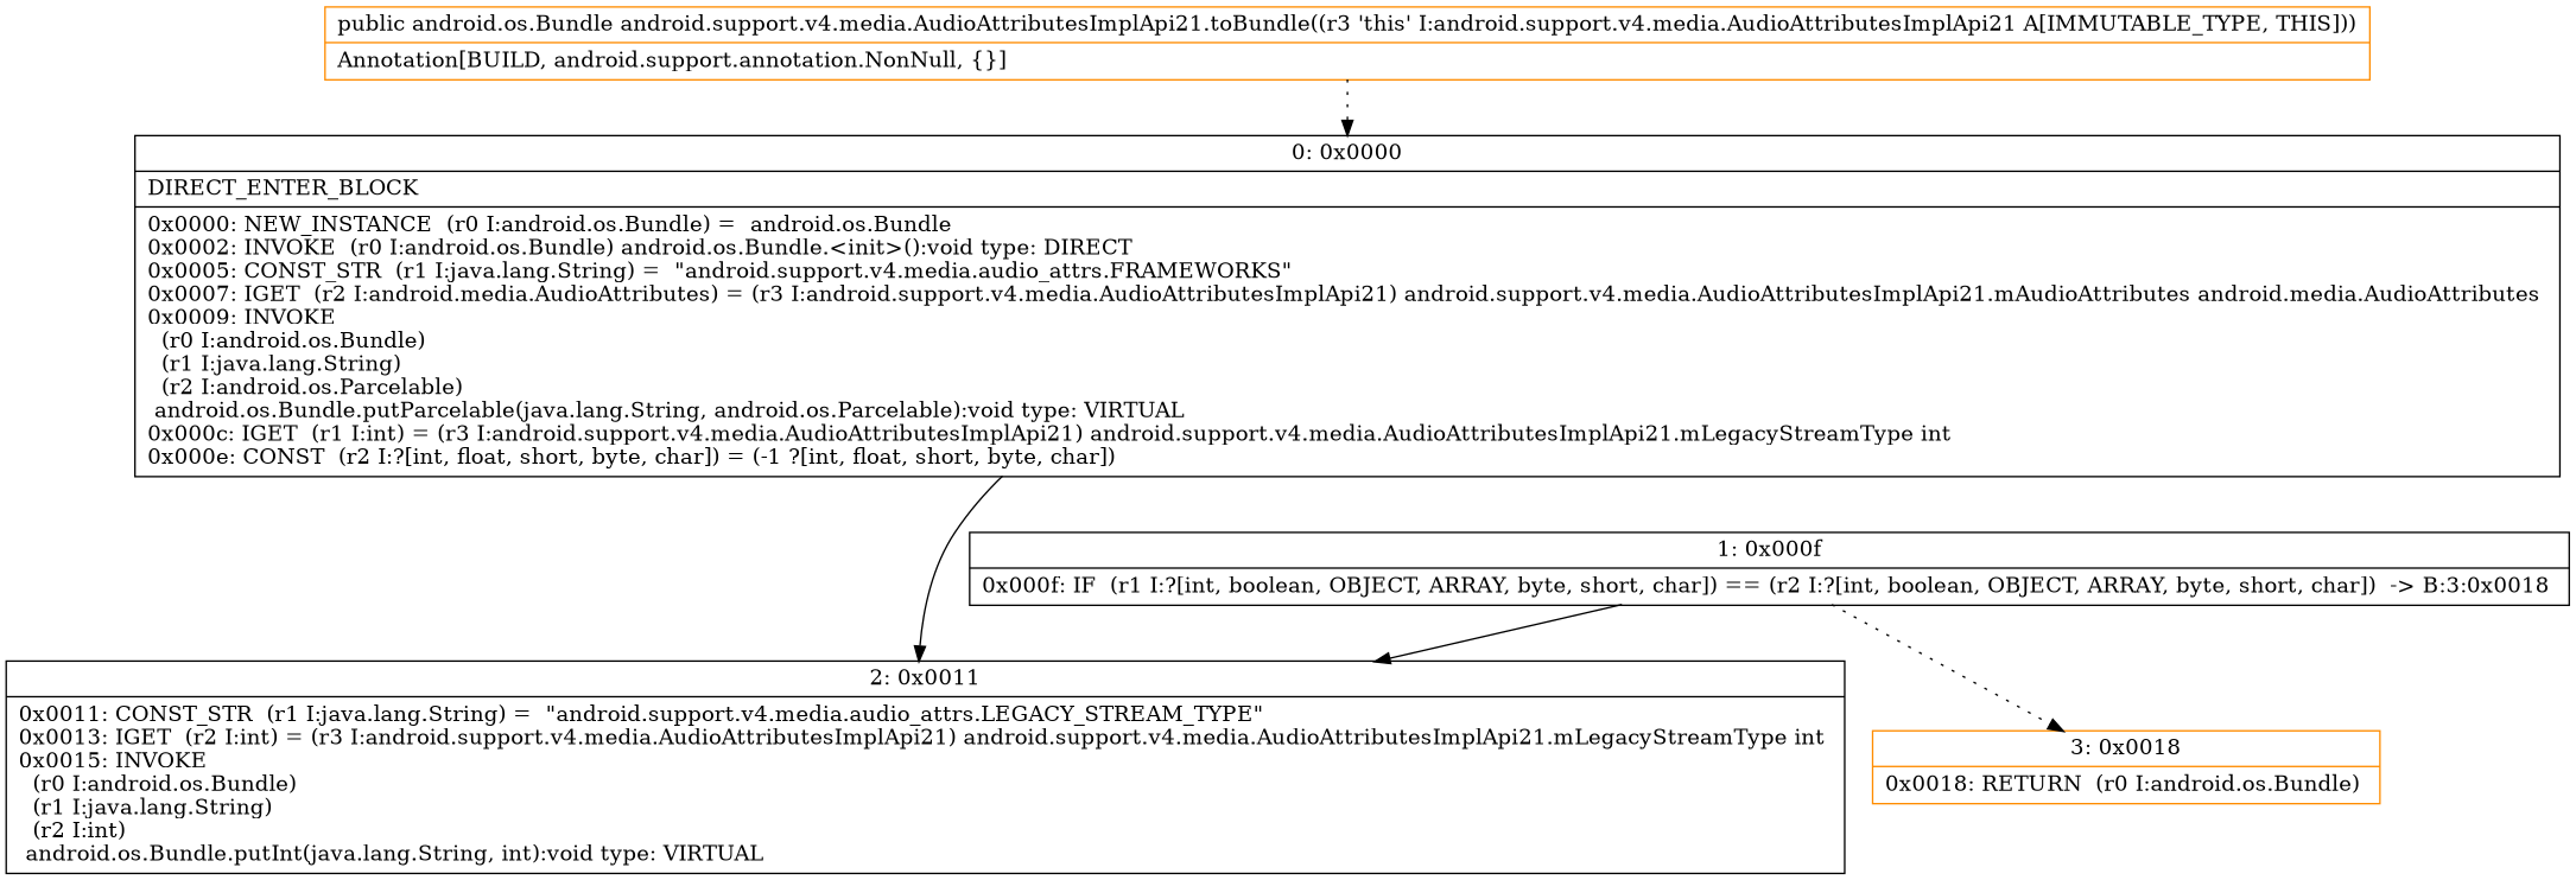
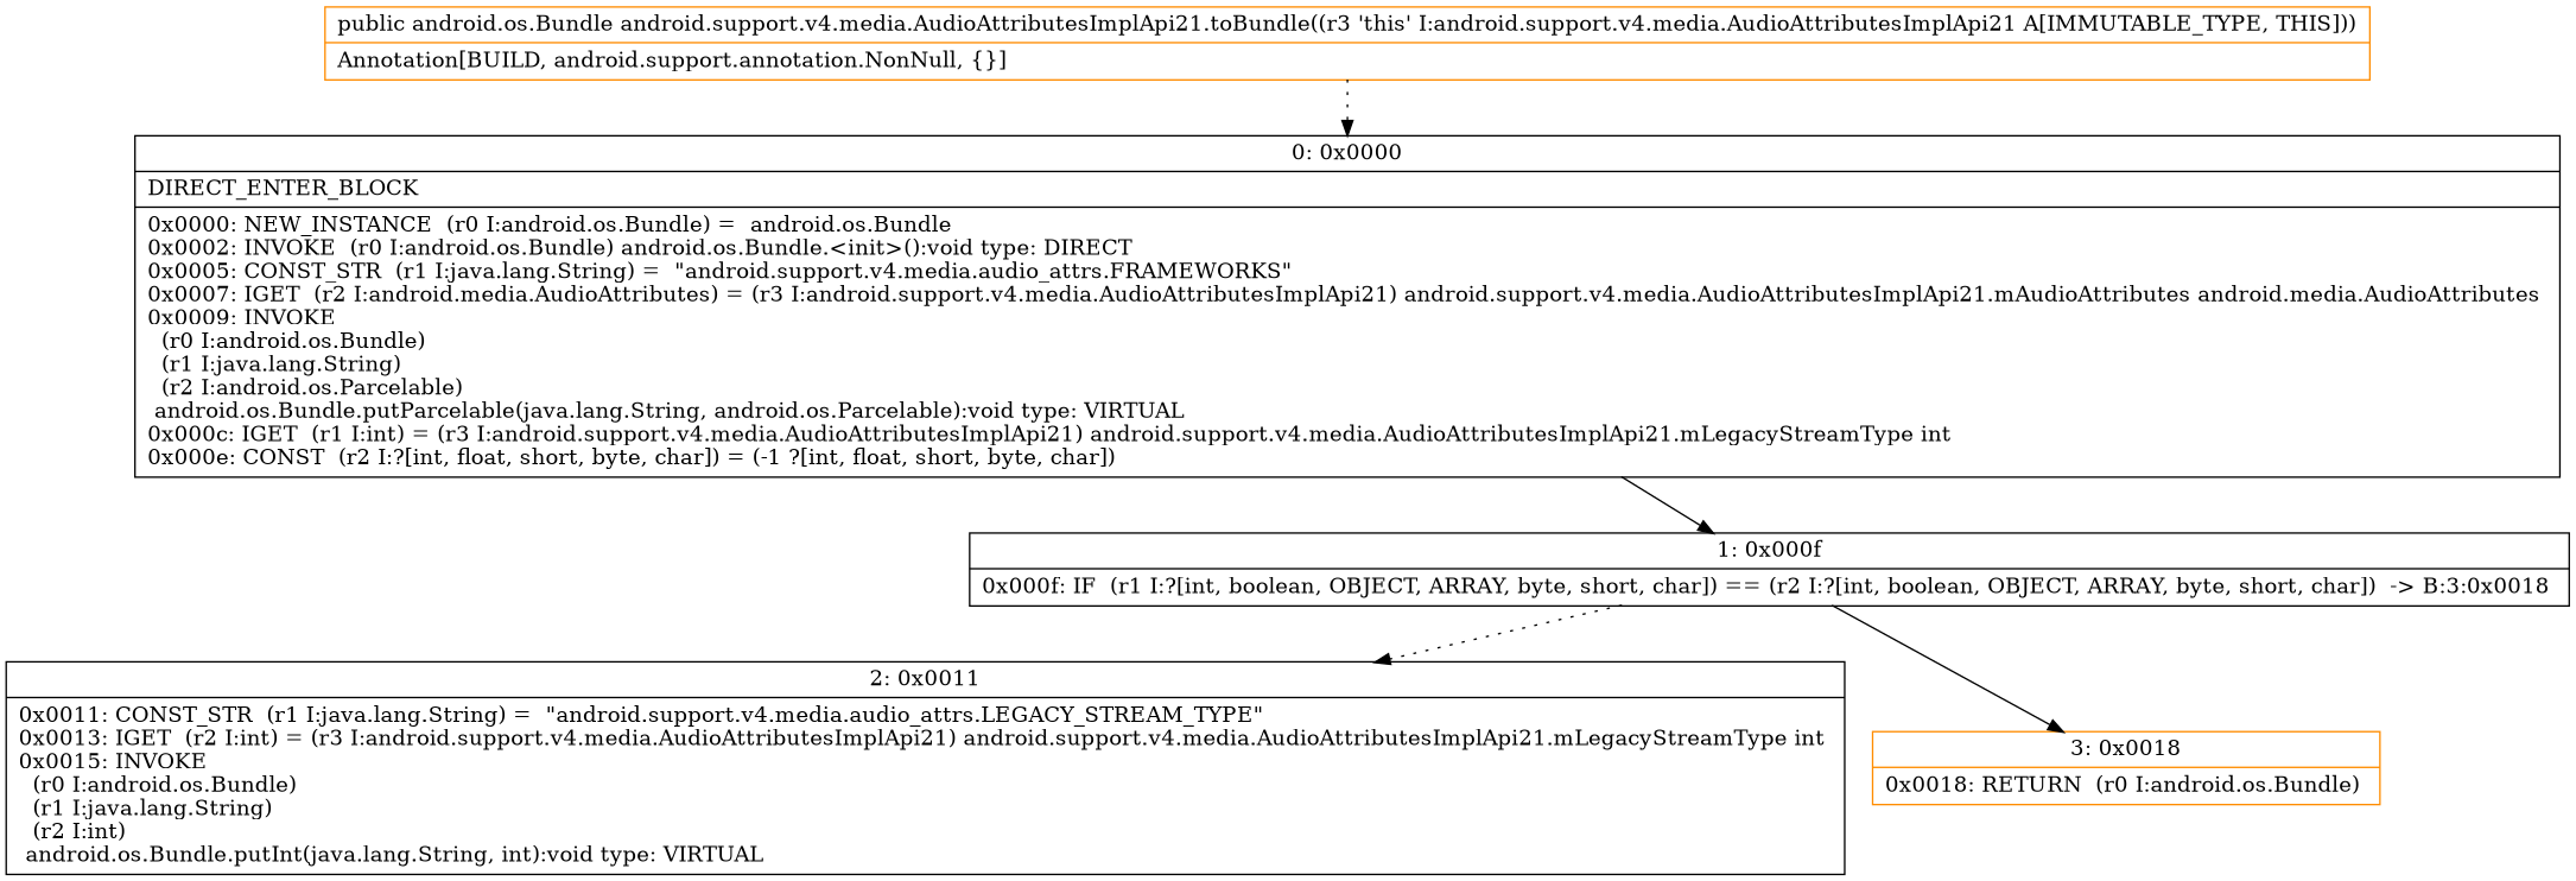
  digraph {
    node [color=black shape=record]
    edge [style=solid]
    n1 [label="{0\:\ 0x0000|DIRECT_ENTER_BLOCK\l|0x0000: NEW_INSTANCE  (r0 I:android.os.Bundle) =  android.os.Bundle \l0x0002: INVOKE  (r0 I:android.os.Bundle) android.os.Bundle.\<init\>():void type: DIRECT \l0x0005: CONST_STR  (r1 I:java.lang.String) =  \"android.support.v4.media.audio_attrs.FRAMEWORKS\" \l0x0007: IGET  (r2 I:android.media.AudioAttributes) = (r3 I:android.support.v4.media.AudioAttributesImplApi21) android.support.v4.media.AudioAttributesImplApi21.mAudioAttributes android.media.AudioAttributes \l0x0009: INVOKE  \l  (r0 I:android.os.Bundle)\l  (r1 I:java.lang.String)\l  (r2 I:android.os.Parcelable)\l android.os.Bundle.putParcelable(java.lang.String, android.os.Parcelable):void type: VIRTUAL \l0x000c: IGET  (r1 I:int) = (r3 I:android.support.v4.media.AudioAttributesImplApi21) android.support.v4.media.AudioAttributesImplApi21.mLegacyStreamType int \l0x000e: CONST  (r2 I:?[int, float, short, byte, char]) = (\-1 ?[int, float, short, byte, char]) \l}"]
    n2 [label="{1\:\ 0x000f|0x000f: IF  (r1 I:?[int, boolean, OBJECT, ARRAY, byte, short, char]) == (r2 I:?[int, boolean, OBJECT, ARRAY, byte, short, char])  \-\> B:3:0x0018 \l}"]
    n3 [label="{2\:\ 0x0011|0x0011: CONST_STR  (r1 I:java.lang.String) =  \"android.support.v4.media.audio_attrs.LEGACY_STREAM_TYPE\" \l0x0013: IGET  (r2 I:int) = (r3 I:android.support.v4.media.AudioAttributesImplApi21) android.support.v4.media.AudioAttributesImplApi21.mLegacyStreamType int \l0x0015: INVOKE  \l  (r0 I:android.os.Bundle)\l  (r1 I:java.lang.String)\l  (r2 I:int)\l android.os.Bundle.putInt(java.lang.String, int):void type: VIRTUAL \l}"]
    n4 [color=darkorange label="{3\:\ 0x0018|0x0018: RETURN  (r0 I:android.os.Bundle) \l}"]
    n5 [color=darkorange label="{public android.os.Bundle android.support.v4.media.AudioAttributesImplApi21.toBundle((r3 'this' I:android.support.v4.media.AudioAttributesImplApi21 A[IMMUTABLE_TYPE, THIS]))  | Annotation[BUILD, android.support.annotation.NonNull, \{\}]\l}"]
-   n1 -> n3
-   n2 -> n3
-   n2 -> n4 [style=dotted]
+   n1 -> n2
+   n2 -> n3 [style=dotted]
+   n2 -> n4
    n5 -> n1 [style=dotted]
  }
